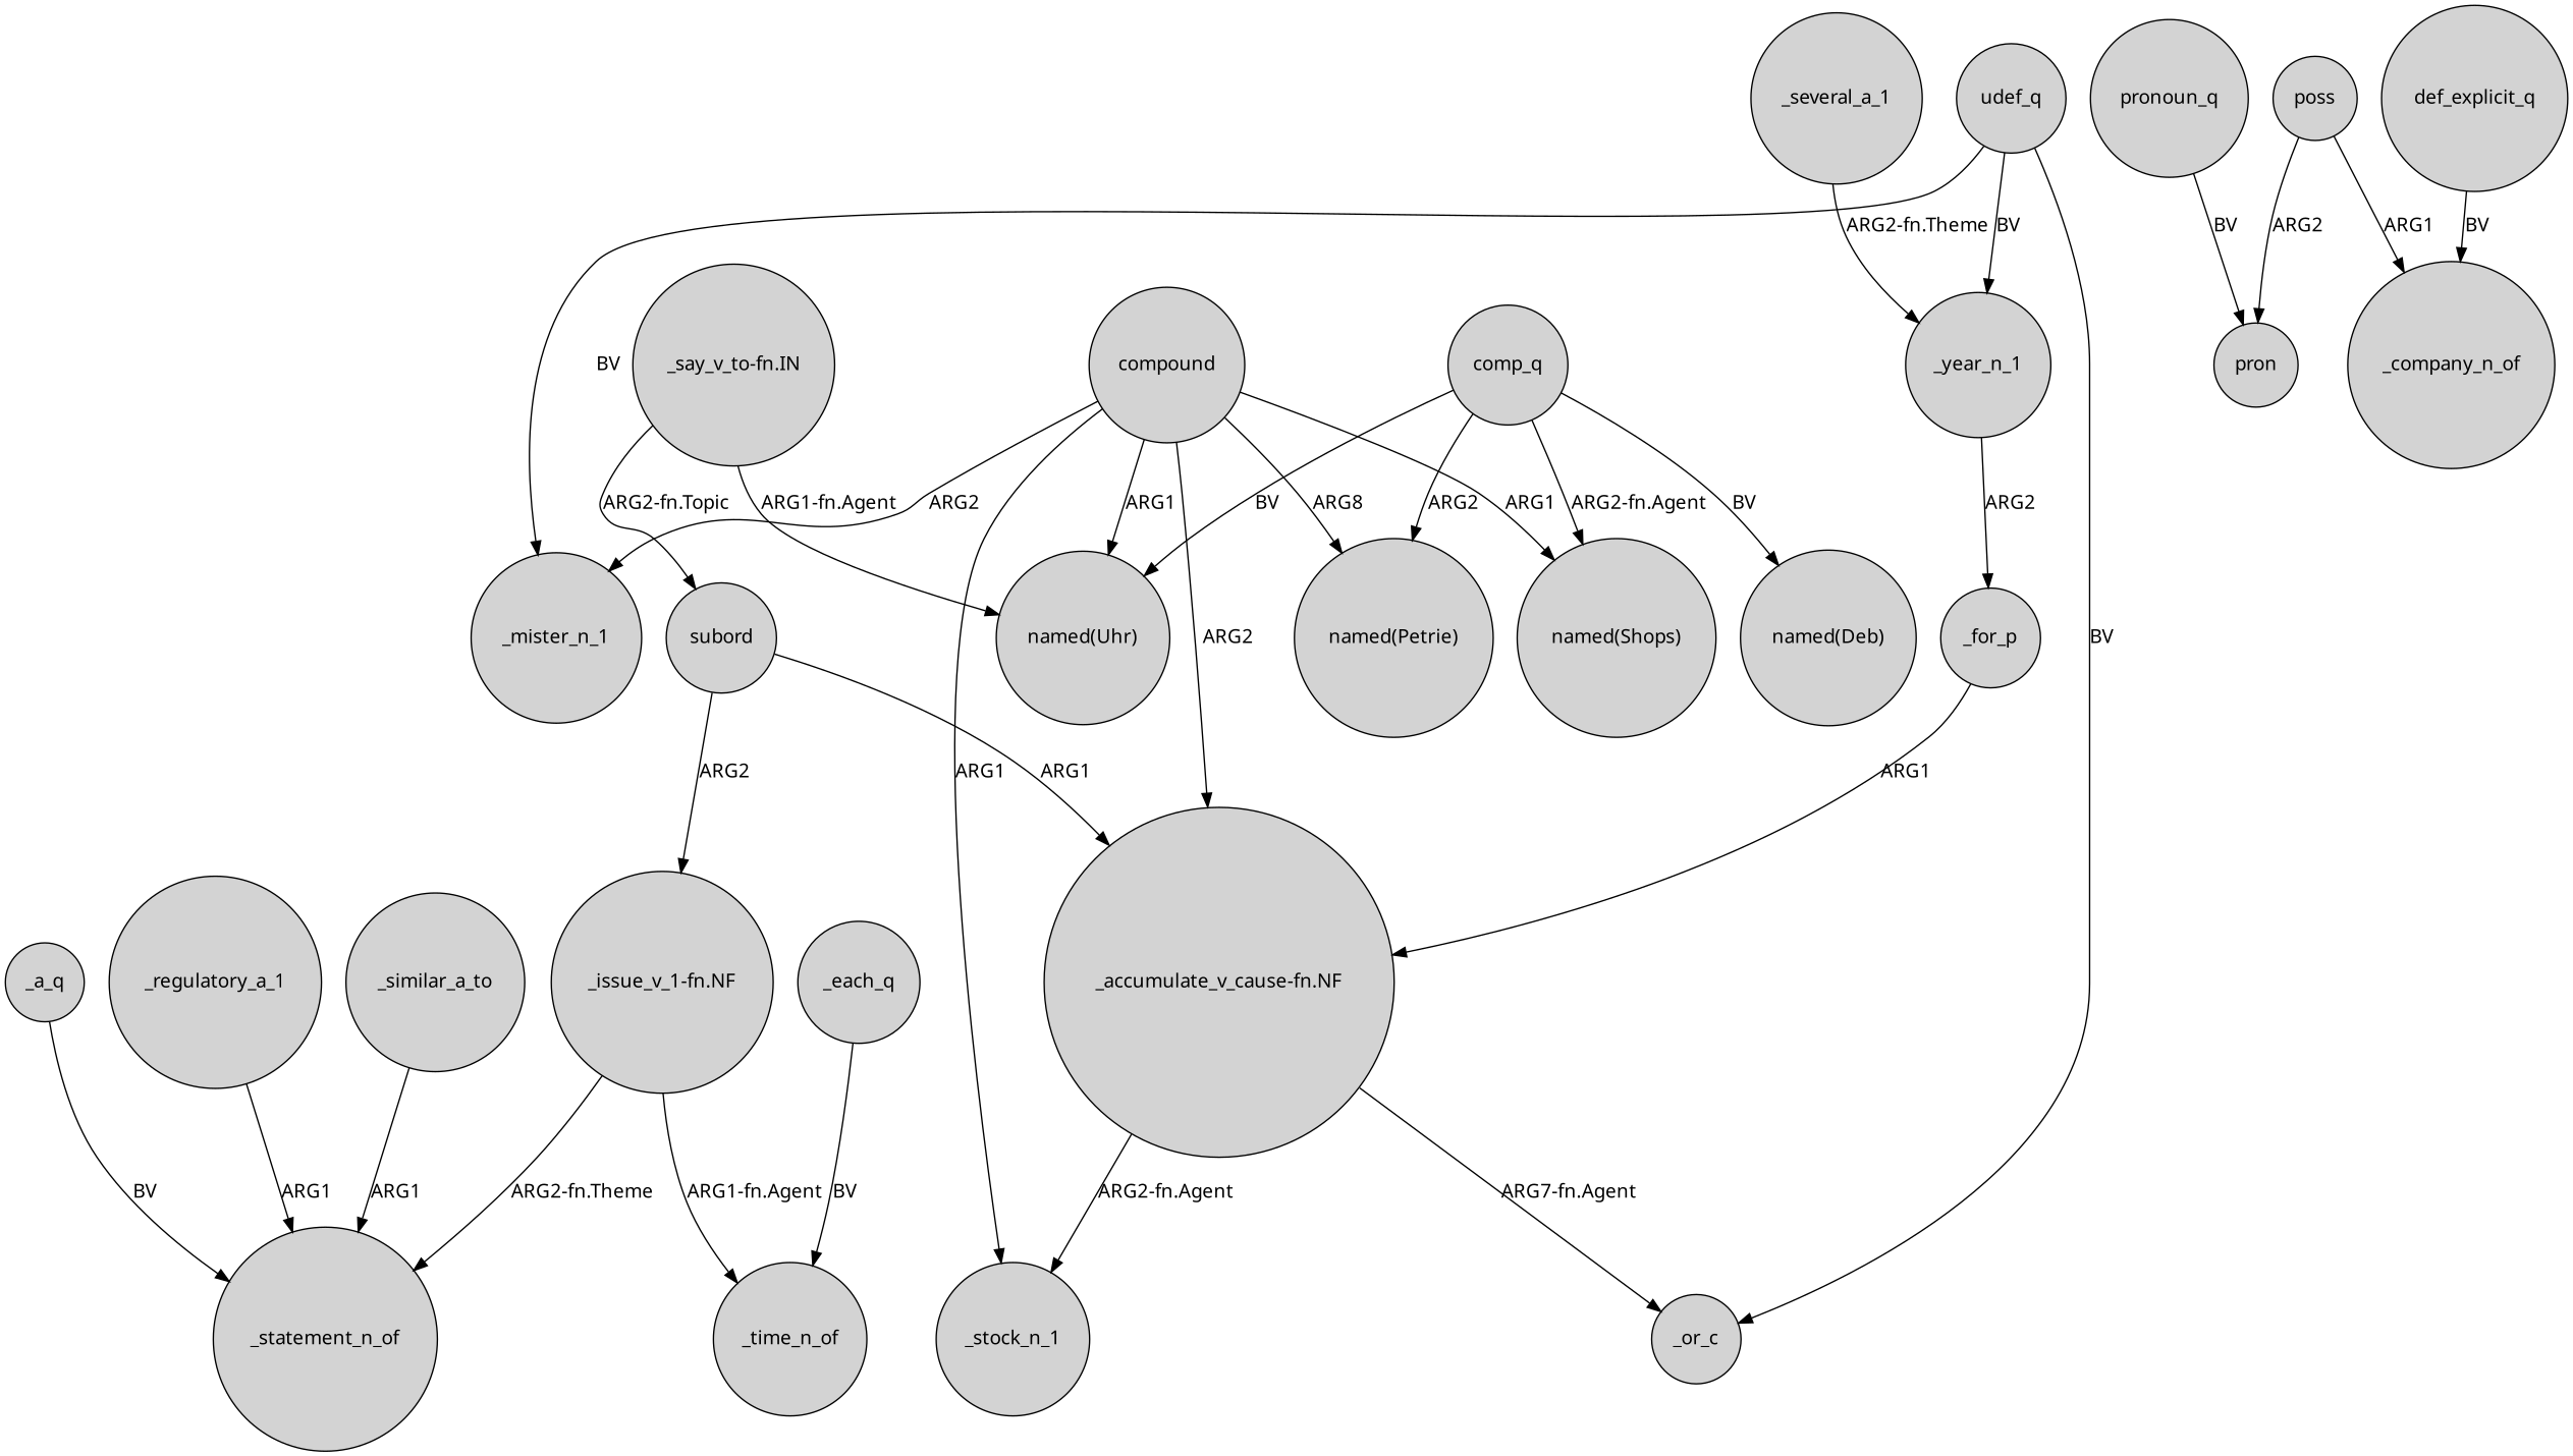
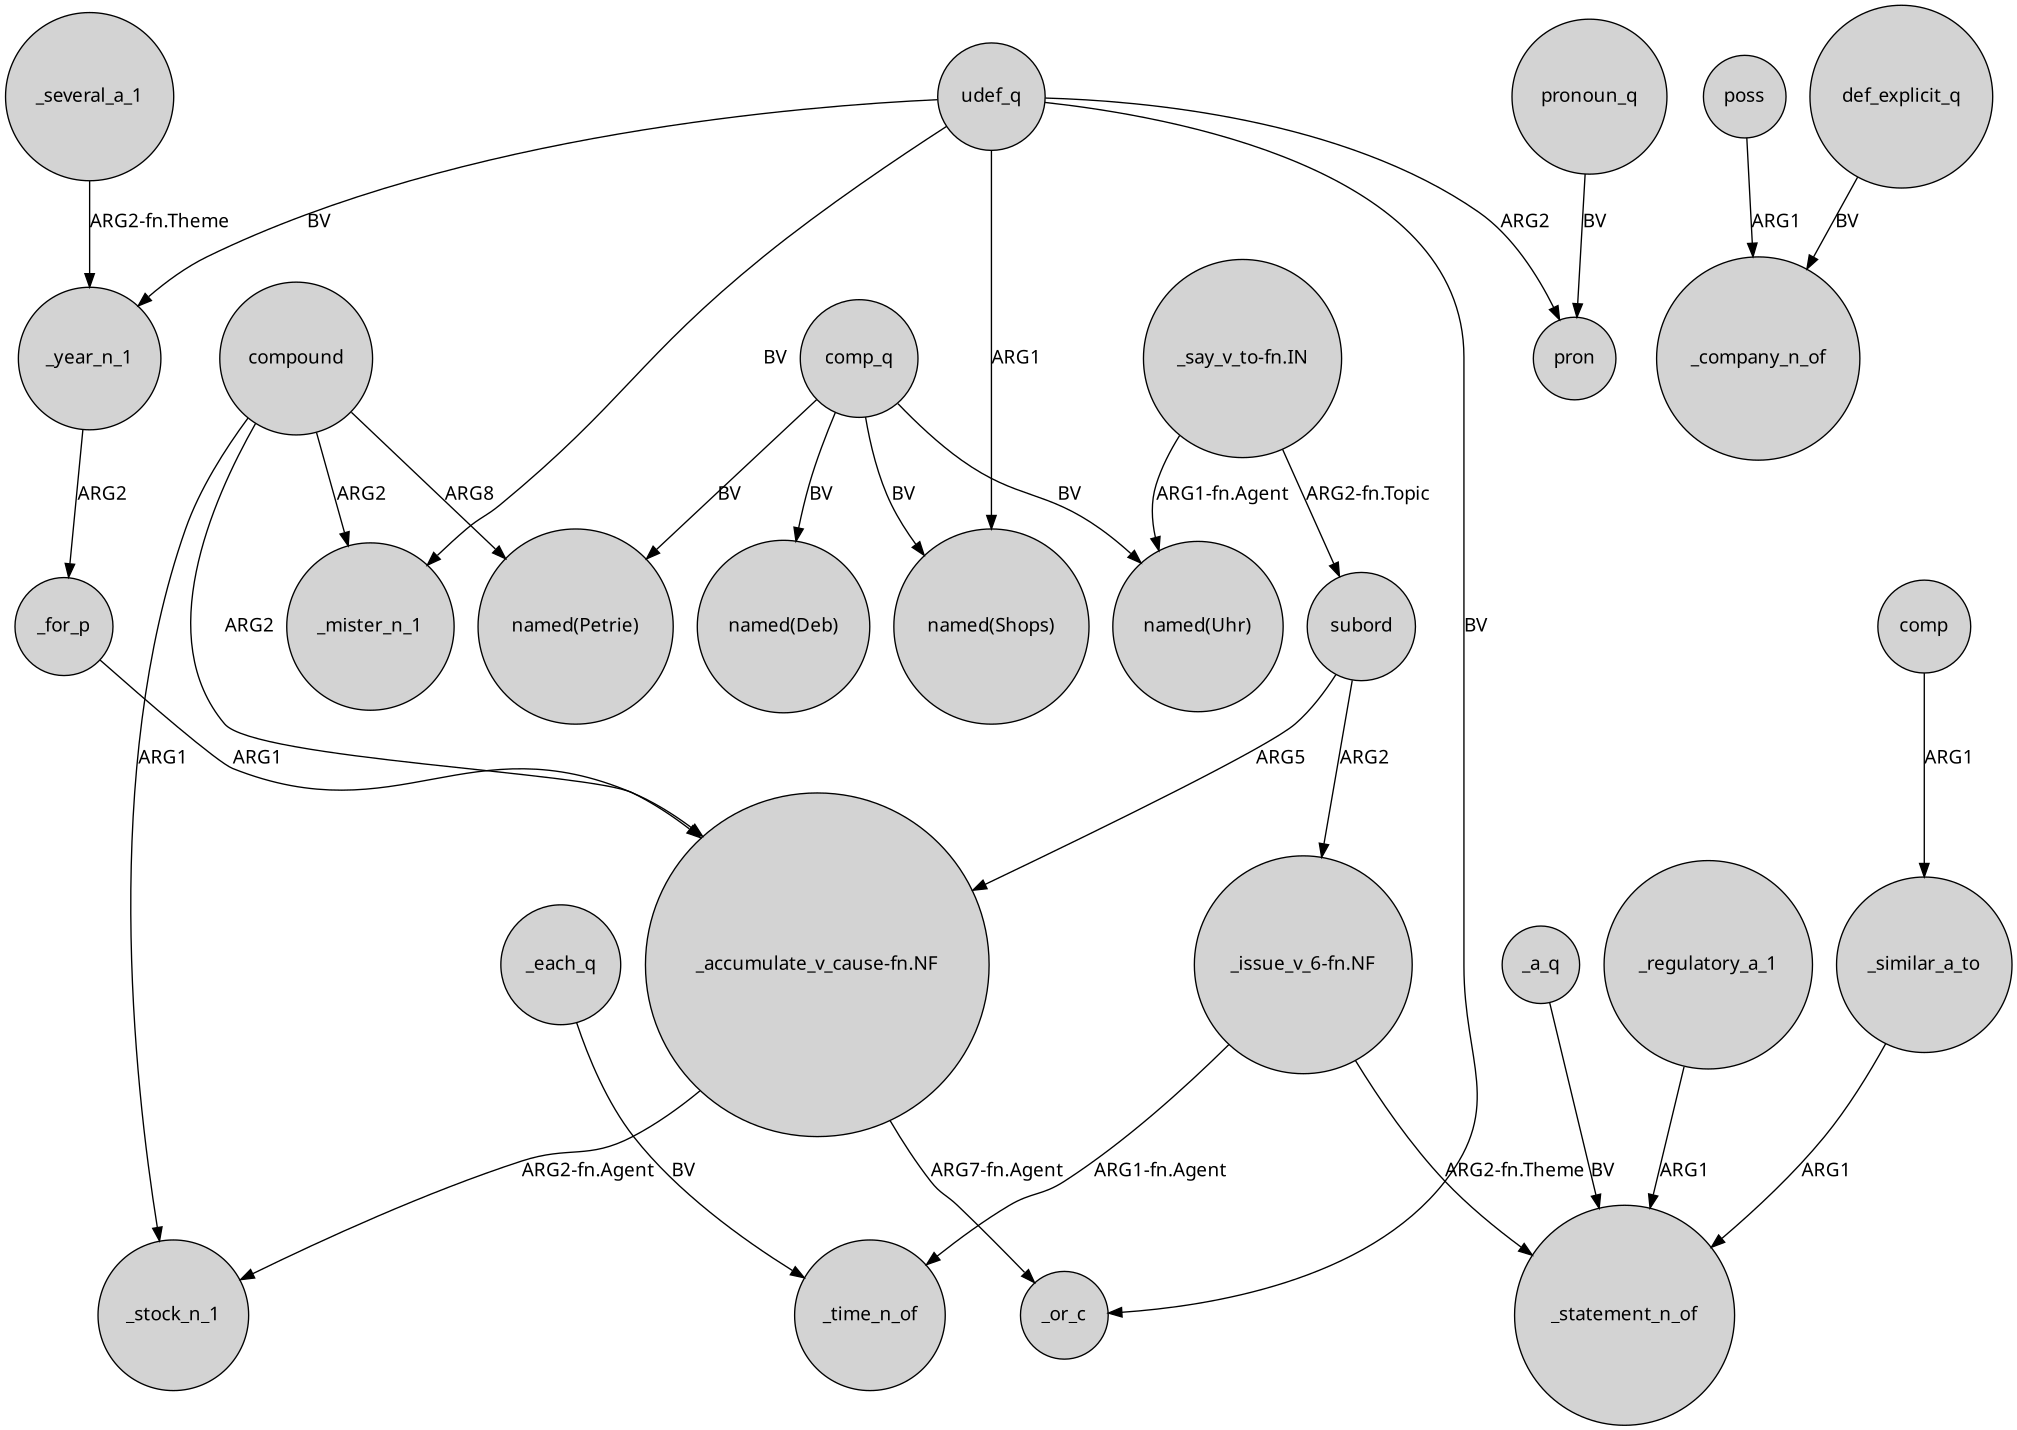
  digraph {
    fontname="Noto Sans"
    node [fontname="Noto Sans" shape=circle style=filled]
    edge [fontname="Noto Sans"]
+   comp
    _similar_a_to
    _statement_n_of
    poss
    pron
    _company_n_of
    _for_p
    "_accumulate_v_cause-fn.NF"
    _year_n_1
    _stock_n_1
    _or_c
    subord
-   "_issue_v_1-fn.NF"
+   "_issue_v_1-fn.NF" [label="_issue_v_6-fn.NF"]
    _time_n_of
    n15 [label=comp_q]
    "named(Uhr)"
    "named(Deb)"
    "named(Petrie)"
    "named(Shops)"
    compound
    _mister_n_1
    udef_q
    _a_q
    def_explicit_q
    pronoun_q
    _regulatory_a_1
    "_say_v_to-fn.IN"
    _several_a_1
    _each_q
+   comp -> _similar_a_to [label=ARG1]
    _similar_a_to -> _statement_n_of [label=ARG1]
-   poss -> pron [label=ARG2]
+   udef_q -> pron [label=ARG2]
    poss -> _company_n_of [label=ARG1]
    _for_p -> "_accumulate_v_cause-fn.NF" [label=ARG1]
    "_accumulate_v_cause-fn.NF" -> _stock_n_1 [label="ARG2-fn.Agent"]
    "_accumulate_v_cause-fn.NF" -> _or_c [label="ARG7-fn.Agent"]
    _year_n_1 -> _for_p [label=ARG2]
-   subord -> "_accumulate_v_cause-fn.NF" [label=ARG1]
+   subord -> "_accumulate_v_cause-fn.NF" [label=ARG5]
    subord -> "_issue_v_1-fn.NF" [label=ARG2]
    "_issue_v_1-fn.NF" -> _statement_n_of [label="ARG2-fn.Theme"]
    "_issue_v_1-fn.NF" -> _time_n_of [label="ARG1-fn.Agent"]
    n15 -> "named(Uhr)" [label=BV]
    n15 -> "named(Deb)" [label=BV]
-   n15 -> "named(Petrie)" [label=ARG2]
-   n15 -> "named(Shops)" [label="ARG2-fn.Agent"]
+   n15 -> "named(Petrie)" [label=BV]
+   n15 -> "named(Shops)" [label=BV]
    compound -> "_accumulate_v_cause-fn.NF" [label=ARG2]
    compound -> _stock_n_1 [label=ARG1]
-   compound -> "named(Uhr)" [label=ARG1]
    compound -> "named(Petrie)" [label=ARG8]
-   compound -> "named(Shops)" [label=ARG1]
+   udef_q -> "named(Shops)" [label=ARG1]
    compound -> _mister_n_1 [label=ARG2]
    udef_q -> _year_n_1 [label=BV]
    udef_q -> _or_c [label=BV]
    udef_q -> _mister_n_1 [label=BV]
    _a_q -> _statement_n_of [label=BV]
    def_explicit_q -> _company_n_of [label=BV]
    pronoun_q -> pron [label=BV]
    _regulatory_a_1 -> _statement_n_of [label=ARG1]
    "_say_v_to-fn.IN" -> subord [label="ARG2-fn.Topic"]
    "_say_v_to-fn.IN" -> "named(Uhr)" [label="ARG1-fn.Agent"]
    _several_a_1 -> _year_n_1 [label="ARG2-fn.Theme"]
    _each_q -> _time_n_of [label=BV]
  }
